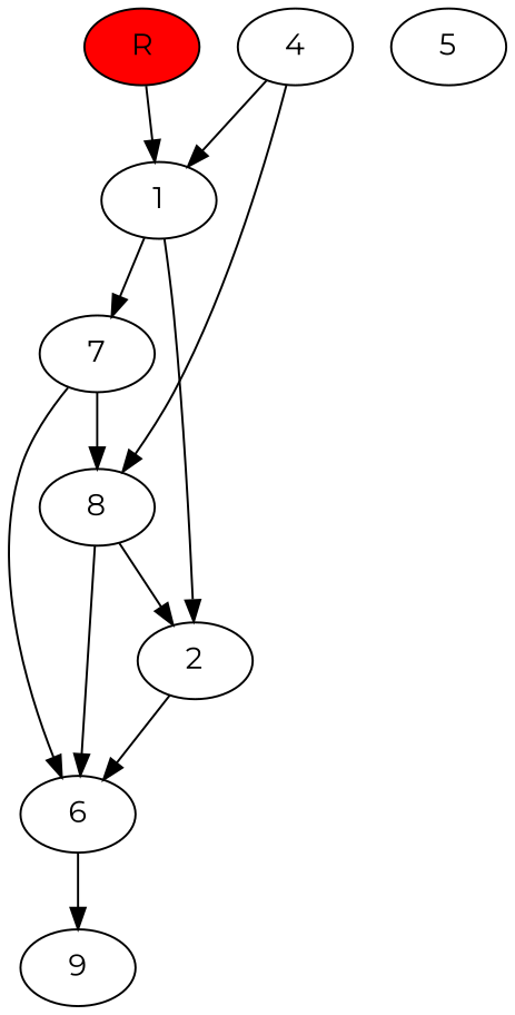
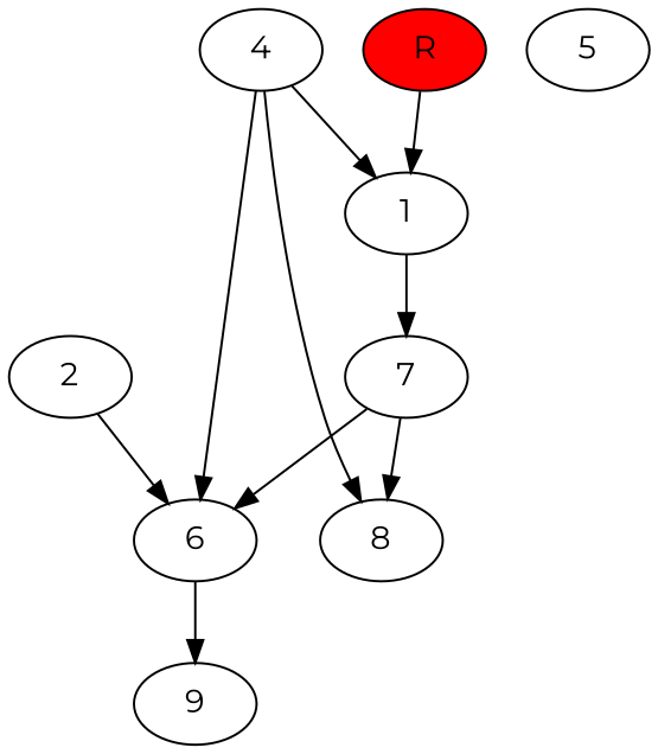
  digraph {
    fontname=Montserrat
    node [fontname=Montserrat]
    edge [fontname=Montserrat]
    1
    2
    7
    6
    4
    8
    9
    5
    R [fillcolor="#ff0000" style=filled]
-   1 -> 2
    1 -> 7
    2 -> 6
    7 -> 6
    7 -> 8
    6 -> 9
    4 -> 1
-   8 -> 6
+   4 -> 6
    4 -> 8
-   8 -> 2
    R -> 1
  }
